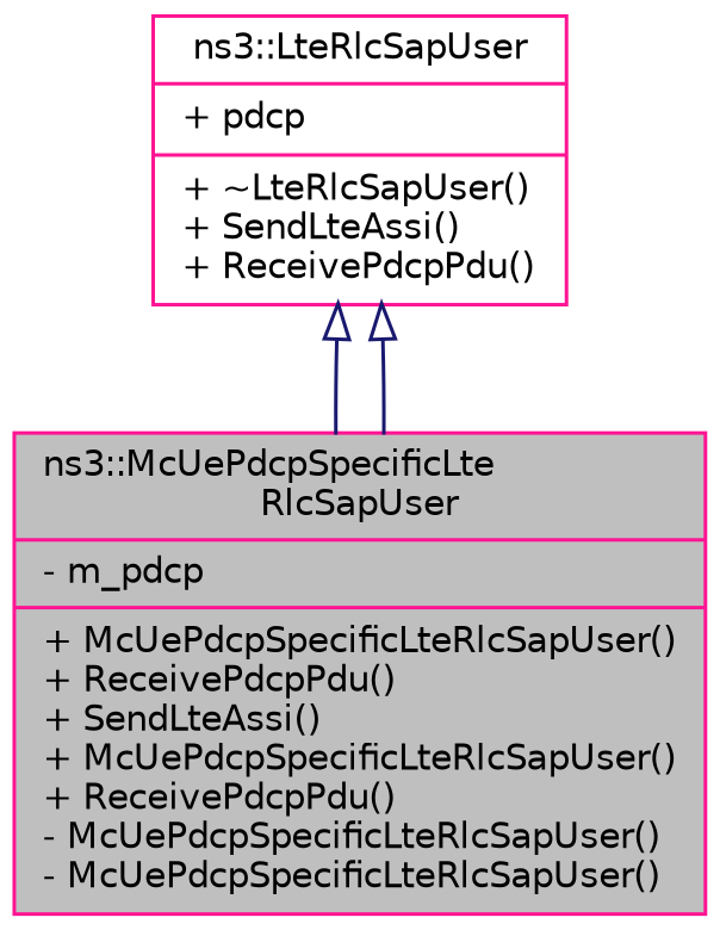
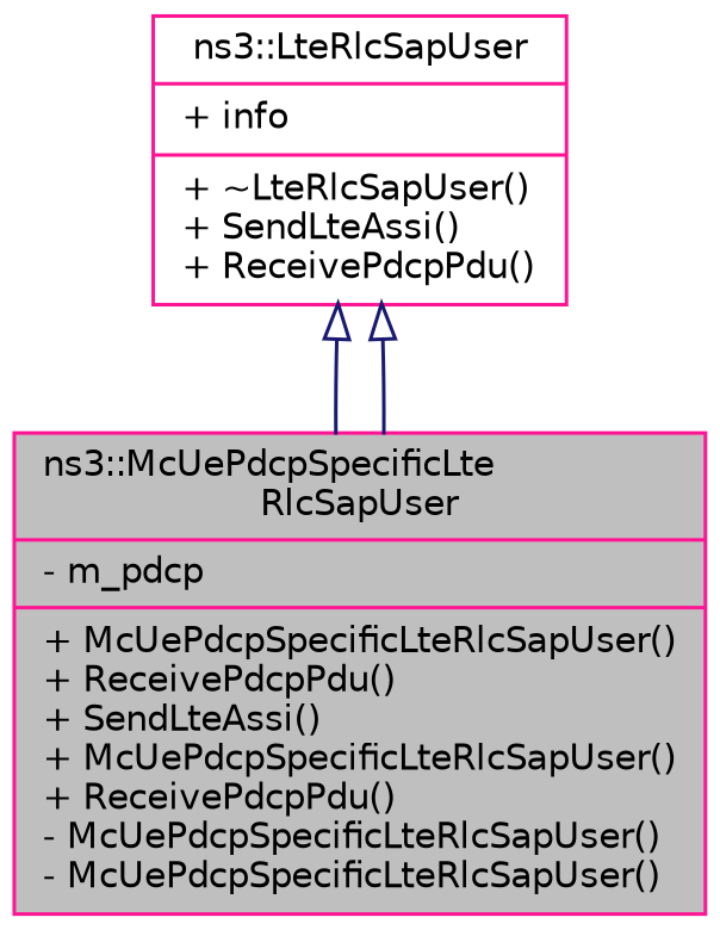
  digraph {
    node [color=deeppink fontname=Helvetica fontsize=10 shape=record style=filled]
    edge [arrowtail=onormal color=midnightblue dir=back fontname=Helvetica fontsize=10 labelfontname=Helvetica labelfontsize=10 style=solid]
    n1 [fillcolor=grey75 fontcolor=black height=0.2 label="{ns3::McUePdcpSpecificLte\lRlcSapUser\n|- m_pdcp\l|+ McUePdcpSpecificLteRlcSapUser()\l+ ReceivePdcpPdu()\l+ SendLteAssi()\l+ McUePdcpSpecificLteRlcSapUser()\l+ ReceivePdcpPdu()\l- McUePdcpSpecificLteRlcSapUser()\l- McUePdcpSpecificLteRlcSapUser()\l}" width=0.4]
-   n2 [fillcolor=white height=0.2 label="{ns3::LteRlcSapUser\n|+ pdcp\l|+ ~LteRlcSapUser()\l+ SendLteAssi()\l+ ReceivePdcpPdu()\l}" width=0.4]
+   n2 [fillcolor=white height=0.2 label="{ns3::LteRlcSapUser\n|+ info\l|+ ~LteRlcSapUser()\l+ SendLteAssi()\l+ ReceivePdcpPdu()\l}" width=0.4]
    n2 -> n1
    n2 -> n1
  }
